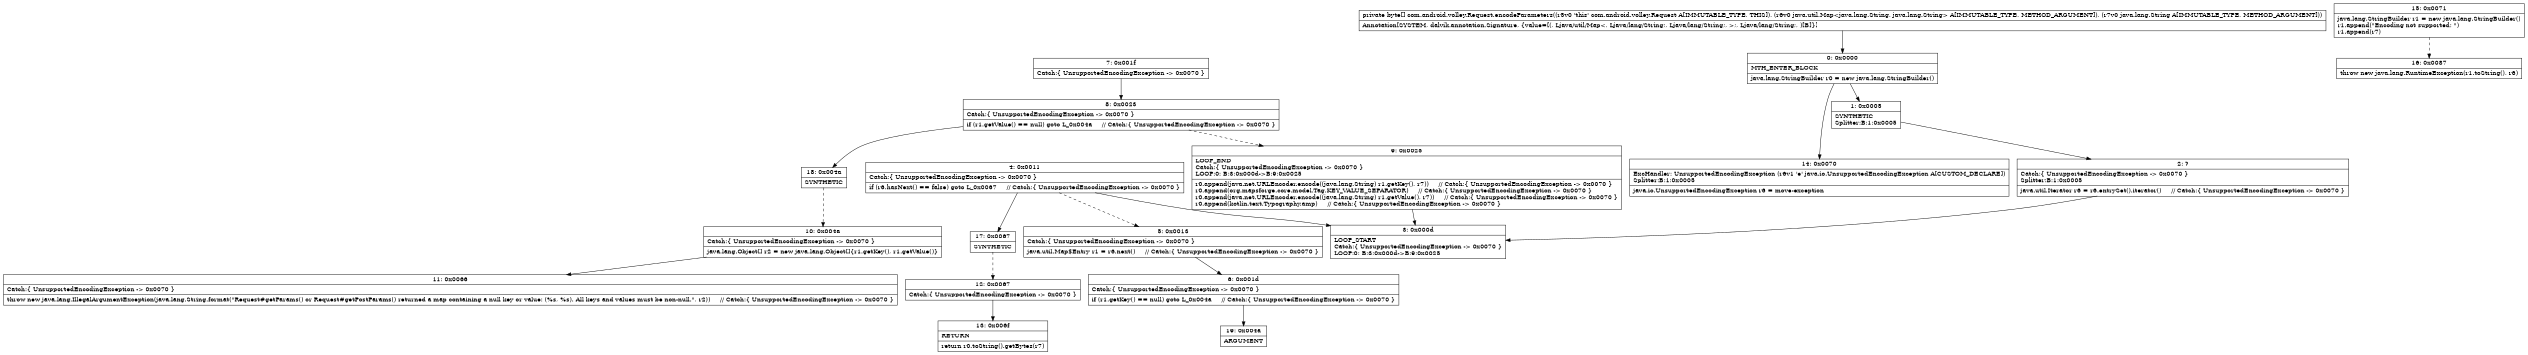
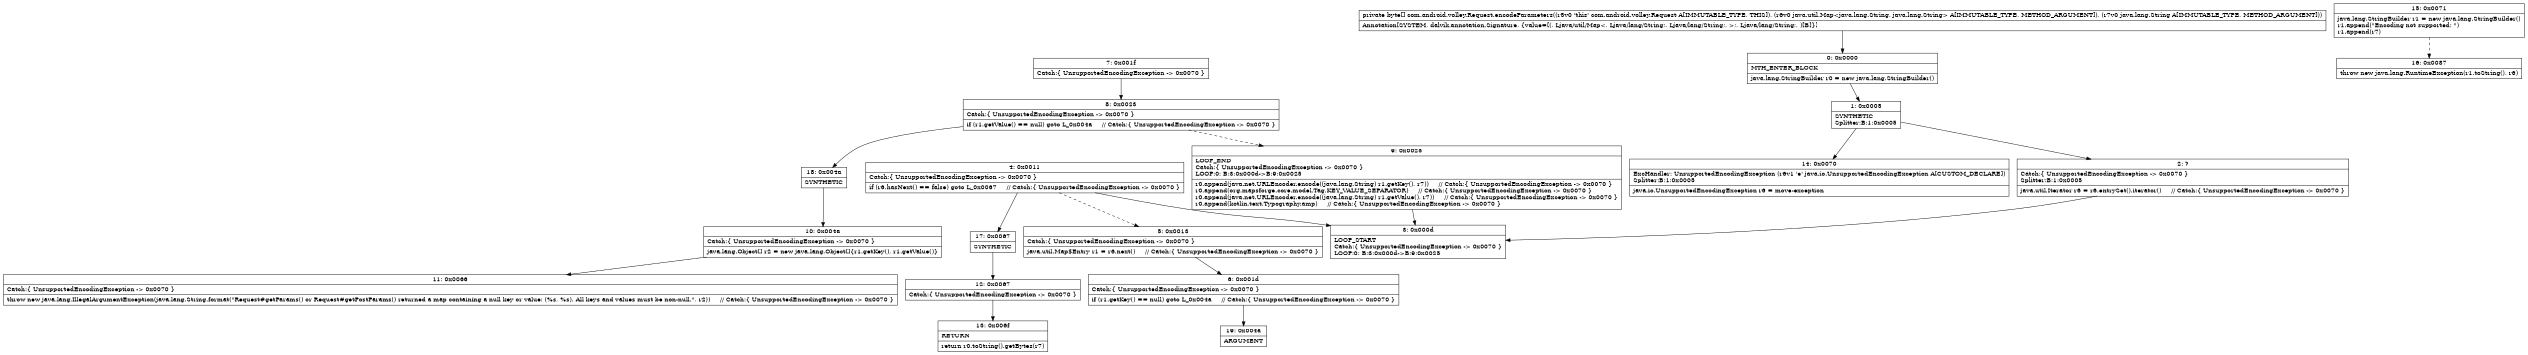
  digraph {
    node [shape=record]
    n1 [label="{0\:\ 0x0000|MTH_ENTER_BLOCK\l|java.lang.StringBuilder r0 = new java.lang.StringBuilder()\l}"]
    n2 [label="{1\:\ 0x0005|SYNTHETIC\lSplitter:B:1:0x0005\l}"]
    n3 [label="{2\:\ ?|Catch:\{ UnsupportedEncodingException \-\> 0x0070 \}\lSplitter:B:1:0x0005\l|java.util.Iterator r6 = r6.entrySet().iterator()     \/\/ Catch:\{ UnsupportedEncodingException \-\> 0x0070 \}\l}"]
    n4 [label="{14\:\ 0x0070|ExcHandler: UnsupportedEncodingException (r6v1 'e' java.io.UnsupportedEncodingException A[CUSTOM_DECLARE])\lSplitter:B:1:0x0005\l|java.io.UnsupportedEncodingException r6 = move\-exception\l}"]
    n5 [label="{3\:\ 0x000d|LOOP_START\lCatch:\{ UnsupportedEncodingException \-\> 0x0070 \}\lLOOP:0: B:3:0x000d\-\>B:9:0x0025\l}"]
    n6 [label="{4\:\ 0x0011|Catch:\{ UnsupportedEncodingException \-\> 0x0070 \}\l|if (r6.hasNext() == false) goto L_0x0067     \/\/ Catch:\{ UnsupportedEncodingException \-\> 0x0070 \}\l}"]
    n7 [label="{5\:\ 0x0013|Catch:\{ UnsupportedEncodingException \-\> 0x0070 \}\l|java.util.Map$Entry r1 = r6.next()     \/\/ Catch:\{ UnsupportedEncodingException \-\> 0x0070 \}\l}"]
    n8 [label="{17\:\ 0x0067|SYNTHETIC\l}"]
    n9 [label="{6\:\ 0x001d|Catch:\{ UnsupportedEncodingException \-\> 0x0070 \}\l|if (r1.getKey() == null) goto L_0x004a     \/\/ Catch:\{ UnsupportedEncodingException \-\> 0x0070 \}\l}"]
    n10 [label="{12\:\ 0x0067|Catch:\{ UnsupportedEncodingException \-\> 0x0070 \}\l}"]
    n11 [label="{19\:\ 0x004a|ARGUMENT\l}"]
    n12 [label="{7\:\ 0x001f|Catch:\{ UnsupportedEncodingException \-\> 0x0070 \}\l}"]
    n13 [label="{8\:\ 0x0023|Catch:\{ UnsupportedEncodingException \-\> 0x0070 \}\l|if (r1.getValue() == null) goto L_0x004a     \/\/ Catch:\{ UnsupportedEncodingException \-\> 0x0070 \}\l}"]
    n14 [label="{9\:\ 0x0025|LOOP_END\lCatch:\{ UnsupportedEncodingException \-\> 0x0070 \}\lLOOP:0: B:3:0x000d\-\>B:9:0x0025\l|r0.append(java.net.URLEncoder.encode((java.lang.String) r1.getKey(), r7))     \/\/ Catch:\{ UnsupportedEncodingException \-\> 0x0070 \}\lr0.append(org.mapsforge.core.model.Tag.KEY_VALUE_SEPARATOR)     \/\/ Catch:\{ UnsupportedEncodingException \-\> 0x0070 \}\lr0.append(java.net.URLEncoder.encode((java.lang.String) r1.getValue(), r7))     \/\/ Catch:\{ UnsupportedEncodingException \-\> 0x0070 \}\lr0.append(kotlin.text.Typography.amp)     \/\/ Catch:\{ UnsupportedEncodingException \-\> 0x0070 \}\l}"]
    n15 [label="{18\:\ 0x004a|SYNTHETIC\l}"]
    n16 [label="{10\:\ 0x004a|Catch:\{ UnsupportedEncodingException \-\> 0x0070 \}\l|java.lang.Object[] r2 = new java.lang.Object[]\{r1.getKey(), r1.getValue()\}\l}"]
    n17 [label="{11\:\ 0x0066|Catch:\{ UnsupportedEncodingException \-\> 0x0070 \}\l|throw new java.lang.IllegalArgumentException(java.lang.String.format(\"Request#getParams() or Request#getPostParams() returned a map containing a null key or value: (%s, %s). All keys and values must be non\-null.\", r2))     \/\/ Catch:\{ UnsupportedEncodingException \-\> 0x0070 \}\l}"]
    n18 [label="{13\:\ 0x006f|RETURN\l|return r0.toString().getBytes(r7)\l}"]
    n19 [label="{15\:\ 0x0071|java.lang.StringBuilder r1 = new java.lang.StringBuilder()\lr1.append(\"Encoding not supported: \")\lr1.append(r7)\l}"]
    n20 [label="{16\:\ 0x0087|throw new java.lang.RuntimeException(r1.toString(), r6)\l}"]
    n21 [label="{private byte[] com.android.volley.Request.encodeParameters((r5v0 'this' com.android.volley.Request A[IMMUTABLE_TYPE, THIS]), (r6v0 java.util.Map\<java.lang.String, java.lang.String\> A[IMMUTABLE_TYPE, METHOD_ARGUMENT]), (r7v0 java.lang.String A[IMMUTABLE_TYPE, METHOD_ARGUMENT]))  | Annotation[SYSTEM, dalvik.annotation.Signature, \{value=[(, Ljava\/util\/Map\<, Ljava\/lang\/String;, Ljava\/lang\/String;, \>;, Ljava\/lang\/String;, )[B]\}]\l}"]
    n1 -> n2
    n2 -> n3
-   n1 -> n4
+   n2 -> n4
    n3 -> n5
    n6 -> n5
    n6 -> n7 [style=dashed]
    n6 -> n8
    n7 -> n9
-   n8 -> n10 [style=dashed]
+   n8 -> n10
    n9 -> n11
    n10 -> n18
    n12 -> n13
    n13 -> n14 [style=dashed]
    n13 -> n15
    n14 -> n5
-   n15 -> n16 [style=dashed]
+   n15 -> n16
    n16 -> n17
    n19 -> n20 [style=dashed]
    n21 -> n1
  }
